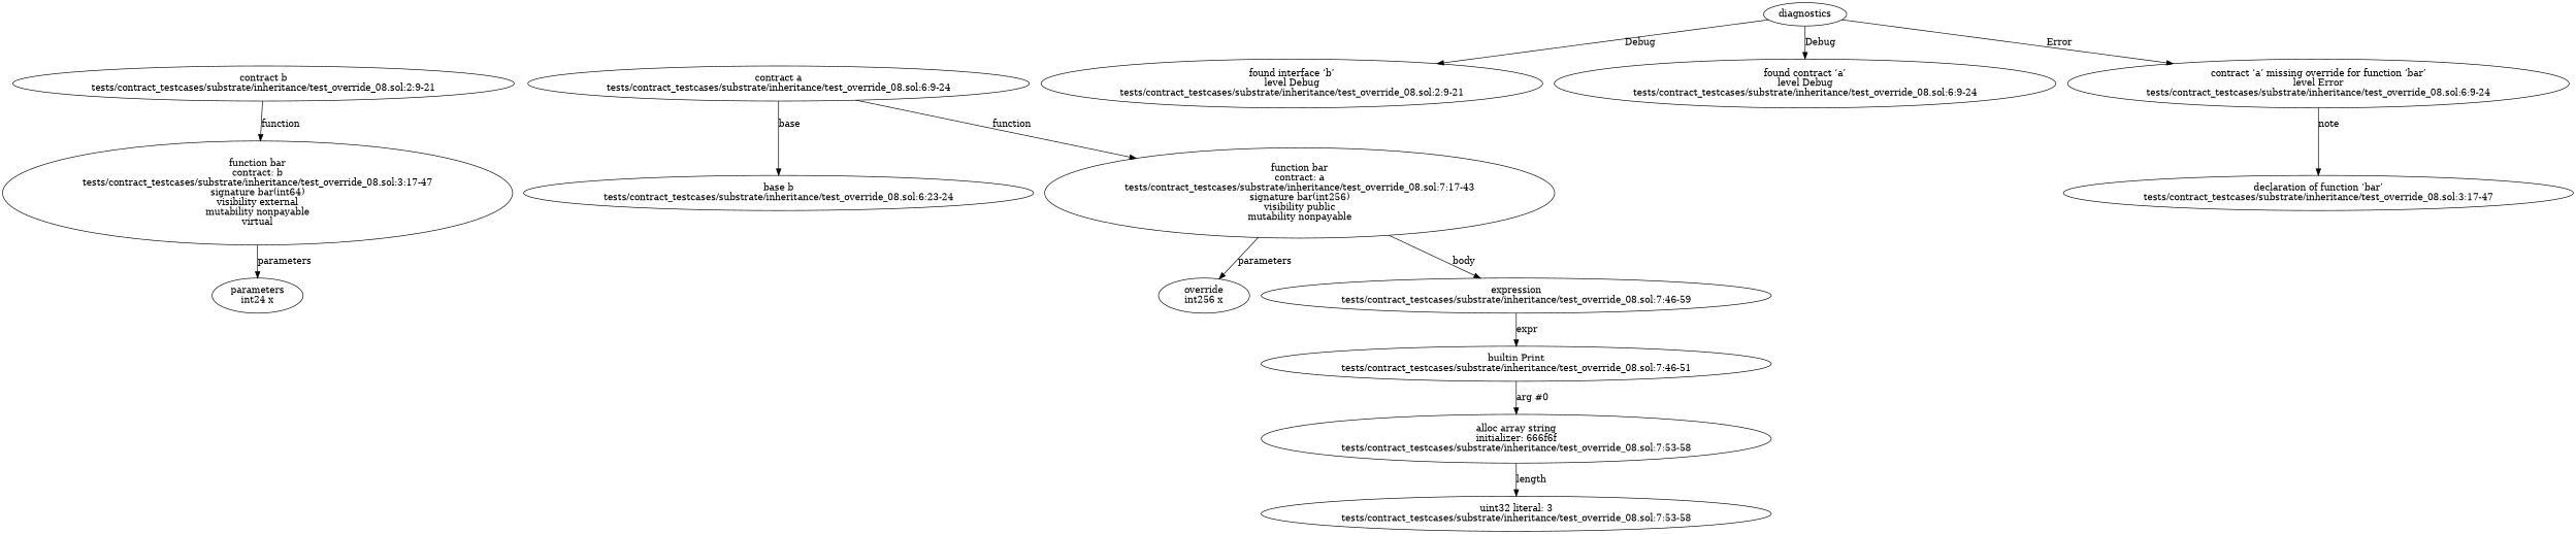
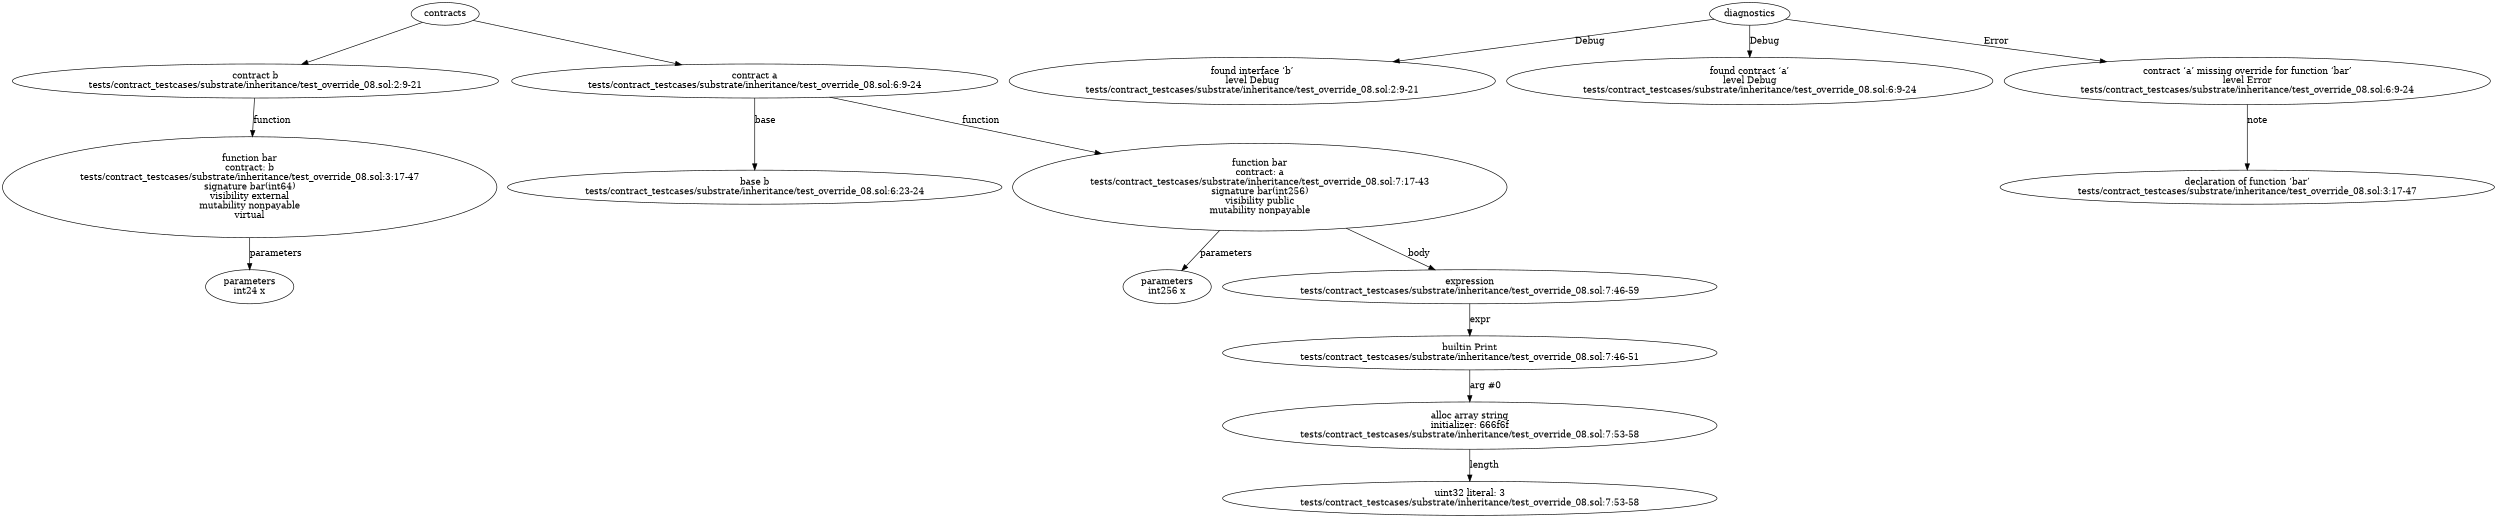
  strict digraph {
    n1 [label="contract b\ntests/contract_testcases/substrate/inheritance/test_override_08.sol:2:9-21"]
    n2 [label="function bar\ncontract: b\ntests/contract_testcases/substrate/inheritance/test_override_08.sol:3:17-47\nsignature bar(int64)\nvisibility external\nmutability nonpayable\nvirtual"]
    n3 [label="parameters\nint24 x"]
    n4 [label="contract a\ntests/contract_testcases/substrate/inheritance/test_override_08.sol:6:9-24"]
    n5 [label="base b\ntests/contract_testcases/substrate/inheritance/test_override_08.sol:6:23-24"]
    n6 [label="function bar\ncontract: a\ntests/contract_testcases/substrate/inheritance/test_override_08.sol:7:17-43\nsignature bar(int256)\nvisibility public\nmutability nonpayable"]
-   n7 [label="override\nint256 x"]
+   n7 [label="parameters\nint256 x"]
    n8 [label="expression\ntests/contract_testcases/substrate/inheritance/test_override_08.sol:7:46-59"]
    n9 [label="builtin Print\ntests/contract_testcases/substrate/inheritance/test_override_08.sol:7:46-51"]
    n10 [label="alloc array string\ninitializer: 666f6f\ntests/contract_testcases/substrate/inheritance/test_override_08.sol:7:53-58"]
    n11 [label="uint32 literal: 3\ntests/contract_testcases/substrate/inheritance/test_override_08.sol:7:53-58"]
    n12 [label="found interface ‘b’\nlevel Debug\ntests/contract_testcases/substrate/inheritance/test_override_08.sol:2:9-21"]
    n13 [label="found contract ‘a’\nlevel Debug\ntests/contract_testcases/substrate/inheritance/test_override_08.sol:6:9-24"]
    n14 [label="contract ‘a’ missing override for function ‘bar’\nlevel Error\ntests/contract_testcases/substrate/inheritance/test_override_08.sol:6:9-24"]
    n15 [label="declaration of function ‘bar’\ntests/contract_testcases/substrate/inheritance/test_override_08.sol:3:17-47"]
+   contracts
    diagnostics
    n1 -> n2 [label=function]
    n2 -> n3 [label=parameters]
    n4 -> n5 [label=base]
    n4 -> n6 [label=function]
    n6 -> n7 [label=parameters]
    n6 -> n8 [label=body]
    n8 -> n9 [label=expr]
    n9 -> n10 [label="arg #0"]
    n10 -> n11 [label=length]
    n14 -> n15 [label=note]
+   contracts -> n1
+   contracts -> n4
    diagnostics -> n12 [label=Debug]
    diagnostics -> n13 [label=Debug]
    diagnostics -> n14 [label=Error]
  }
